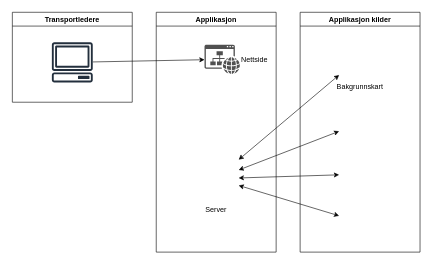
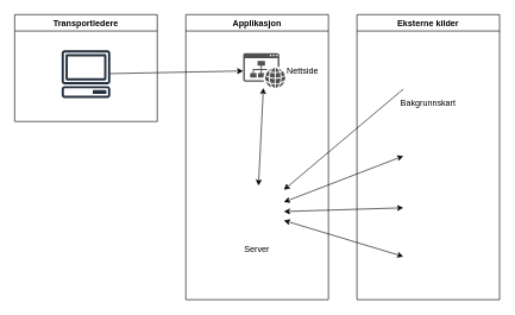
  <mxCell id="0" />
  <mxCell id="1" parent="0" />
  <mxCell id="2" value="" style="endArrow=classic;html=1;rounded=0;" edge="1" parent="1" source="8" target="4"><mxGeometry width="50" height="50" relative="1" as="geometry"><mxPoint x="220" y="160" as="sourcePoint" /><mxPoint x="270" y="110" as="targetPoint" /></mxGeometry></mxCell>
  <mxCell id="3" value="Applikasjon" style="swimlane;whiteSpace=wrap;html=1;expand=1;collapsible=0;" vertex="1" parent="1"><mxGeometry x="260" y="20" width="200" height="400" as="geometry"><mxRectangle x="290" y="240" width="160" height="30" as="alternateBounds" /></mxGeometry></mxCell>
  <mxCell id="4" value="&lt;span style=&quot;background-color: rgb(255, 255, 255);&quot;&gt;Nettside&lt;/span&gt;" style="sketch=0;pointerEvents=1;shadow=0;dashed=0;html=1;strokeColor=none;fillColor=#505050;labelPosition=right;verticalLabelPosition=middle;verticalAlign=middle;outlineConnect=0;align=left;shape=mxgraph.office.concepts.website;spacingLeft=0;spacingBottom=0;spacingTop=0;spacingRight=0;" vertex="1" parent="3"><mxGeometry x="80.5" y="54" width="59" height="49" as="geometry" /></mxCell>
  <mxCell id="5" value="Server" style="shape=image;verticalLabelPosition=bottom;labelBackgroundColor=default;verticalAlign=top;aspect=fixed;imageAspect=0;image=https://www.svgrepo.com/show/88703/api.svg;" vertex="1" parent="3"><mxGeometry x="62.5" y="240" width="75" height="75" as="geometry" /></mxCell>
+ <mxCell id="6" value="" style="endArrow=classic;startArrow=classic;html=1;rounded=0;" edge="1" parent="3" source="5" target="4"><mxGeometry width="50" height="50" relative="1" as="geometry"><mxPoint x="79.5" y="210" as="sourcePoint" /><mxPoint x="129.5" y="160" as="targetPoint" /></mxGeometry></mxCell>
  <mxCell id="7" value="Transportledere" style="swimlane;whiteSpace=wrap;html=1;expand=1;collapsible=0;" vertex="1" parent="1"><mxGeometry x="20" y="20" width="200" height="150" as="geometry" /></mxCell>
  <mxCell id="8" value="" style="sketch=0;outlineConnect=0;fontColor=#232F3E;gradientColor=none;fillColor=#232F3D;strokeColor=none;dashed=0;verticalLabelPosition=bottom;verticalAlign=top;align=center;html=1;fontSize=12;fontStyle=0;aspect=fixed;pointerEvents=1;shape=mxgraph.aws4.client;" vertex="1" parent="7"><mxGeometry x="65.62" y="50" width="68.76" height="67" as="geometry" /></mxCell>
- <mxCell id="9" value="Applikasjon kilder" style="swimlane;whiteSpace=wrap;html=1;expand=1;collapsible=0;" vertex="1" parent="1"><mxGeometry x="500" y="20" width="200" height="400" as="geometry" /></mxCell>
+ <mxCell id="9" value="Eksterne kilder" style="swimlane;whiteSpace=wrap;html=1;expand=1;collapsible=0;" vertex="1" parent="1"><mxGeometry x="500" y="20" width="200" height="400" as="geometry" /></mxCell>
  <mxCell id="10" value="" style="shape=image;verticalLabelPosition=bottom;labelBackgroundColor=default;verticalAlign=top;aspect=fixed;imageAspect=0;image=https://cdn-icons-png.flaticon.com/512/1554/1554121.png;" vertex="1" parent="9"><mxGeometry x="65" y="150" width="70" height="70" as="geometry" /></mxCell>
  <mxCell id="11" value="" style="shape=image;verticalLabelPosition=bottom;labelBackgroundColor=default;verticalAlign=top;aspect=fixed;imageAspect=0;image=https://www.svgrepo.com/show/399319/wms.svg;" vertex="1" parent="9"><mxGeometry x="65" y="235" width="70" height="70" as="geometry" /></mxCell>
  <mxCell id="12" value="" style="shape=image;verticalLabelPosition=bottom;labelBackgroundColor=default;verticalAlign=top;aspect=fixed;imageAspect=0;image=https://www.svgrepo.com/show/399315/wfs.svg;" vertex="1" parent="9"><mxGeometry x="65" y="315" width="70" height="70" as="geometry" /></mxCell>
  <mxCell id="13" value="Bakgrunnskart" style="shape=image;verticalLabelPosition=bottom;labelBackgroundColor=default;verticalAlign=top;aspect=fixed;imageAspect=0;image=https://www.svgrepo.com/show/342087/openstreetmap.svg;shadow=0;imageBorder=none; editableCssRules=.*;comic=0;imageBackground=none;" vertex="1" parent="9"><mxGeometry x="65" y="40" width="70" height="70" as="geometry" /></mxCell>
  <mxCell id="14" value="" style="endArrow=classic;startArrow=classic;html=1;rounded=0;" edge="1" parent="1" source="5" target="10"><mxGeometry width="50" height="50" relative="1" as="geometry"><mxPoint x="420" y="375" as="sourcePoint" /><mxPoint x="470" y="325" as="targetPoint" /></mxGeometry></mxCell>
- <mxCell id="15" value="" style="endArrow=classic;startArrow=classic;html=1;rounded=0;" edge="1" parent="1" source="5" target="13"><mxGeometry width="50" height="50" relative="1" as="geometry"><mxPoint x="550" y="285" as="sourcePoint" /><mxPoint x="600" y="235" as="targetPoint" /></mxGeometry></mxCell>
+ <mxCell id="15" value="" style="endArrow=none;startArrow=classic;html=1;rounded=0;" edge="1" parent="1" source="5" target="13"><mxGeometry width="50" height="50" relative="1" as="geometry"><mxPoint x="550" y="285" as="sourcePoint" /><mxPoint x="600" y="235" as="targetPoint" /></mxGeometry></mxCell>
  <mxCell id="16" value="" style="endArrow=classic;startArrow=classic;html=1;rounded=0;" edge="1" parent="1" source="5" target="11"><mxGeometry width="50" height="50" relative="1" as="geometry"><mxPoint x="517" y="359" as="sourcePoint" /><mxPoint x="650" y="260" as="targetPoint" /></mxGeometry></mxCell>
  <mxCell id="17" value="" style="endArrow=classic;startArrow=classic;html=1;rounded=0;" edge="1" parent="1" source="5" target="12"><mxGeometry width="50" height="50" relative="1" as="geometry"><mxPoint x="517" y="381" as="sourcePoint" /><mxPoint x="650" y="357" as="targetPoint" /></mxGeometry></mxCell>
